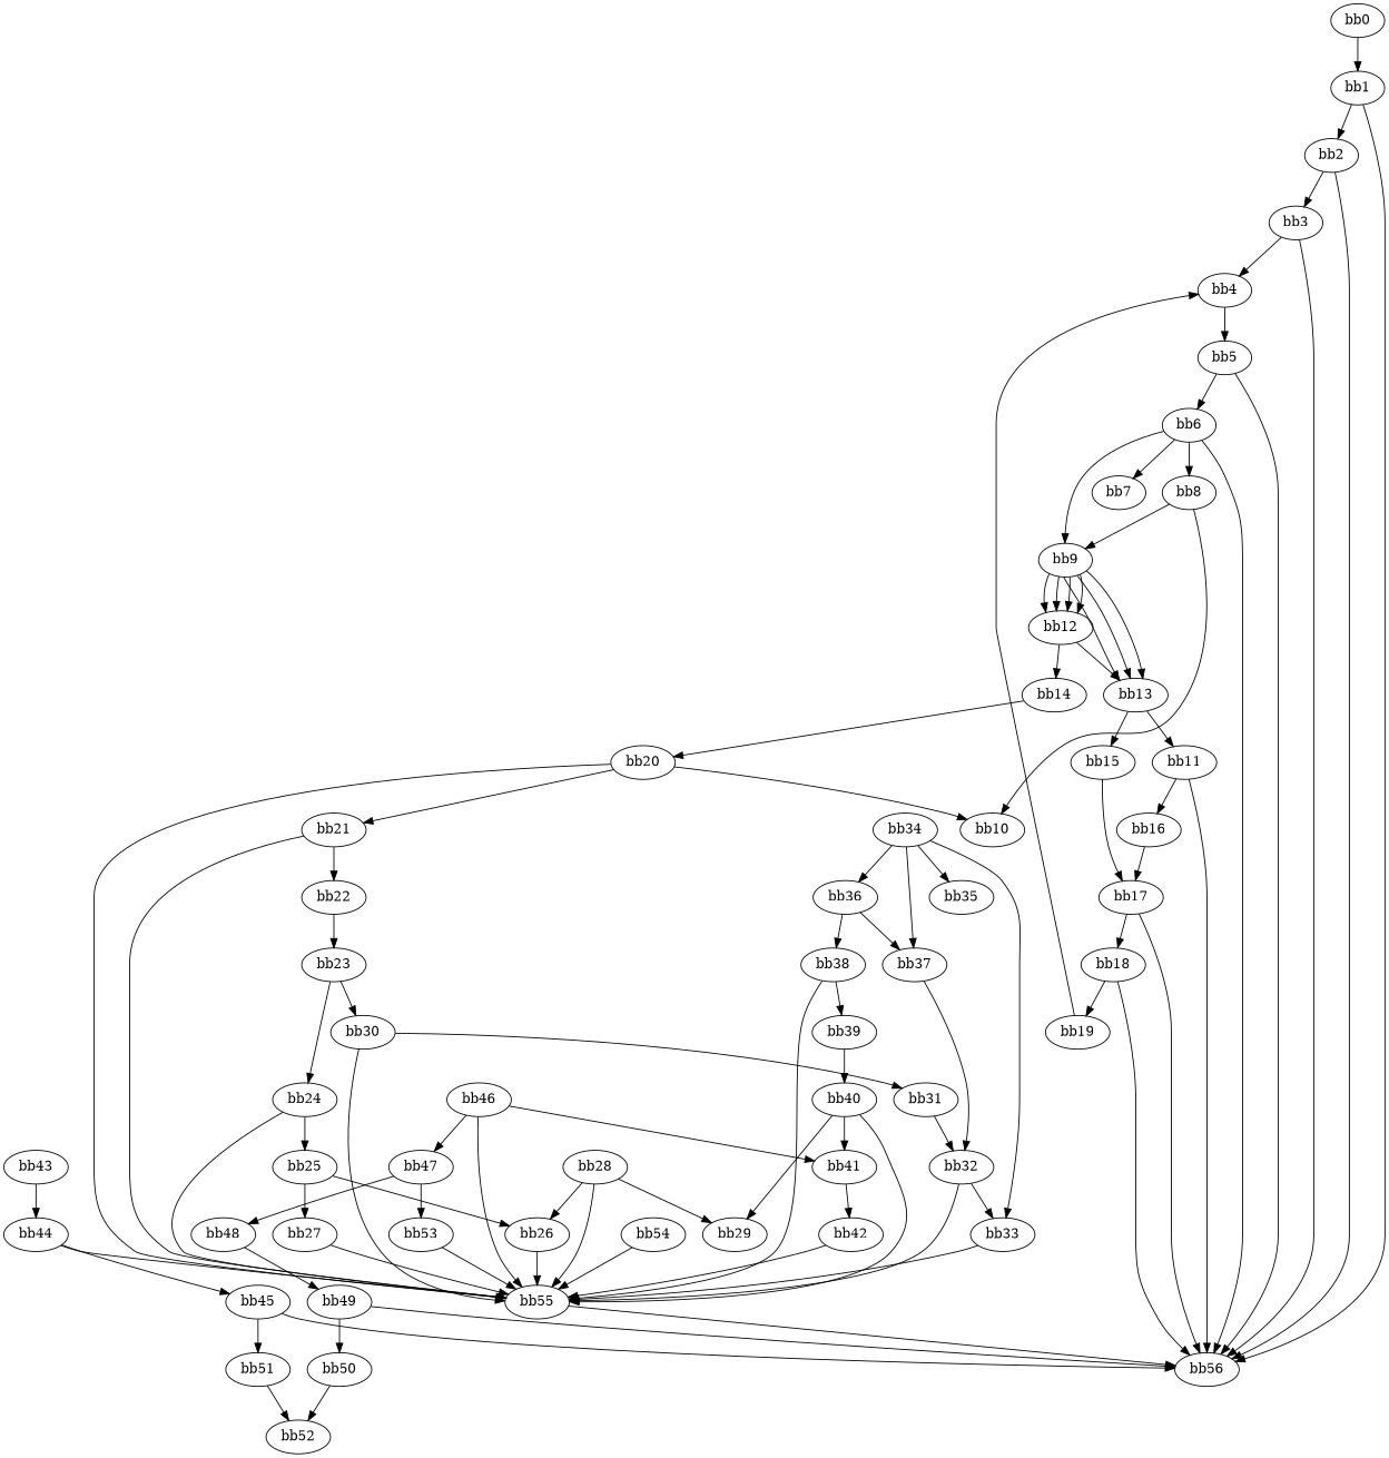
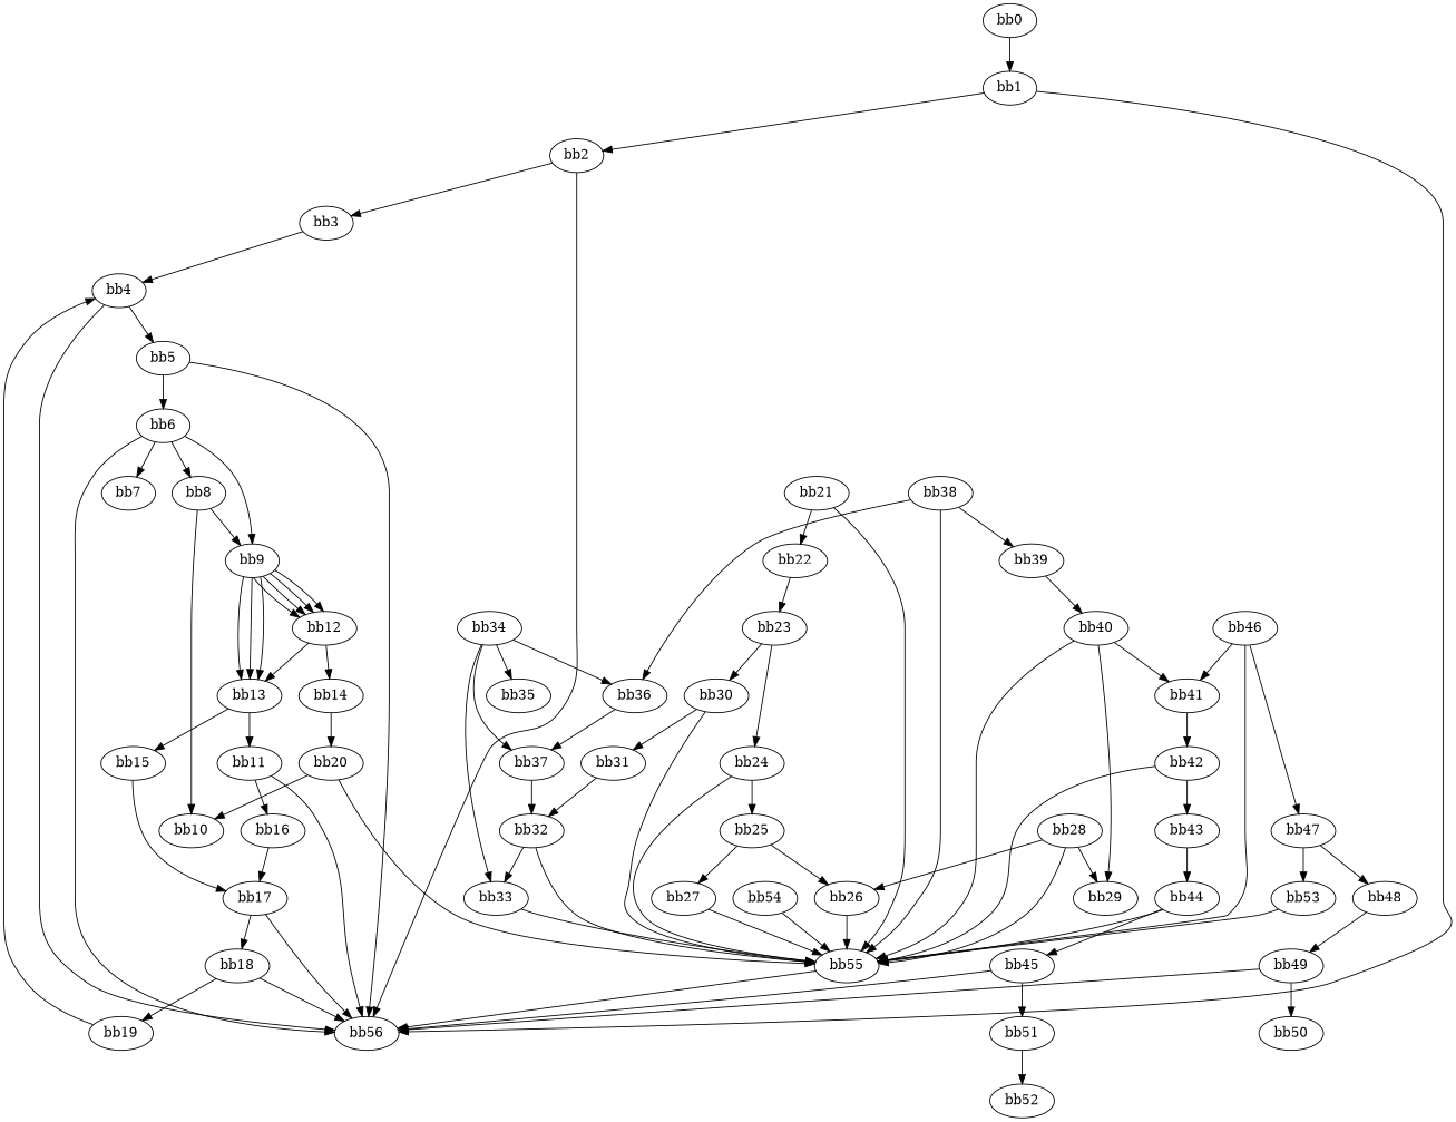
  digraph {
    n1 [label="bb0\l"]
    n2 [label="bb1\l"]
    n3 [label="bb56\l"]
    n4 [label="bb2\l"]
    n5 [label="bb3\l"]
    n6 [label="bb4\l"]
    n7 [label="bb5\l"]
    n8 [label="bb6\l"]
    n9 [label="bb7\l"]
    n10 [label="bb8\l"]
    n11 [label="bb9\l"]
    n12 [label="bb10\l"]
    n13 [label="bb12\l"]
    n14 [label="bb13\l"]
    n15 [label="bb11\l"]
    n16 [label="bb16\l"]
    n17 [label="bb14\l"]
    n18 [label="bb15\l"]
    n19 [label="bb20\l"]
    n20 [label="bb21\l"]
    n21 [label="bb55\l"]
    n22 [label="bb17\l"]
    n23 [label="bb18\l"]
    n24 [label="bb19\l"]
    n25 [label="bb22\l"]
    n26 [label="bb23\l"]
    n27 [label="bb24\l"]
    n28 [label="bb30\l"]
    n29 [label="bb25\l"]
    n30 [label="bb31\l"]
    n31 [label="bb26\l"]
    n32 [label="bb27\l"]
    n33 [label="bb28\l"]
    n34 [label="bb29\l"]
    n35 [label="bb40\l"]
    n36 [label="bb41\l"]
    n37 [label="bb32\l"]
    n38 [label="bb33\l"]
    n39 [label="bb34\l"]
    n40 [label="bb35\l"]
    n41 [label="bb36\l"]
    n42 [label="bb37\l"]
    n43 [label="bb38\l"]
    n44 [label="bb39\l"]
    n45 [label="bb42\l"]
    n46 [label="bb43\l"]
    n47 [label="bb46\l"]
    n48 [label="bb47\l"]
    n49 [label="bb44\l"]
    n50 [label="bb45\l"]
    n51 [label="bb54\l"]
    n52 [label="bb51\l"]
    n53 [label="bb52\l"]
    n54 [label="bb48\l"]
    n55 [label="bb53\l"]
    n56 [label="bb49\l"]
    n57 [label="bb50\l"]
    n1 -> n2
    n2 -> n3
    n2 -> n4
    n4 -> n3
    n4 -> n5
    n5 -> n6
-   n5 -> n3
+   n6 -> n3
    n6 -> n7
    n7 -> n3
    n7 -> n8
    n8 -> n3
    n8 -> n9
    n8 -> n10
    n8 -> n11
    n10 -> n11
    n10 -> n12
    n11 -> n13
    n11 -> n13
    n11 -> n13
    n11 -> n13
    n11 -> n14
    n11 -> n14
    n11 -> n14
    n13 -> n14
    n13 -> n17
    n14 -> n15
    n14 -> n18
    n15 -> n3
    n15 -> n16
    n16 -> n22
    n17 -> n19
    n18 -> n22
    n19 -> n12
-   n19 -> n20
    n19 -> n21
    n20 -> n21
    n20 -> n25
    n21 -> n3
    n22 -> n3
    n22 -> n23
    n23 -> n3
    n23 -> n24
    n24 -> n6
    n25 -> n26
    n26 -> n27
    n26 -> n28
    n27 -> n21
    n27 -> n29
    n28 -> n21
    n28 -> n30
    n29 -> n31
    n29 -> n32
    n30 -> n37
    n31 -> n21
    n32 -> n21
    n33 -> n21
    n33 -> n31
    n33 -> n34
    n35 -> n21
    n35 -> n34
    n35 -> n36
    n36 -> n45
    n37 -> n21
    n37 -> n38
    n38 -> n21
    n39 -> n38
    n39 -> n40
    n39 -> n41
    n39 -> n42
    n41 -> n42
-   n41 -> n43
+   n43 -> n41
    n42 -> n37
    n43 -> n21
    n43 -> n44
    n44 -> n35
    n45 -> n21
+   n45 -> n46
    n46 -> n49
    n47 -> n21
    n47 -> n36
    n47 -> n48
    n48 -> n54
    n48 -> n55
    n49 -> n21
    n49 -> n50
    n50 -> n3
    n50 -> n52
    n51 -> n21
    n52 -> n53
    n54 -> n56
    n55 -> n21
    n56 -> n3
    n56 -> n57
-   n57 -> n53
  }
